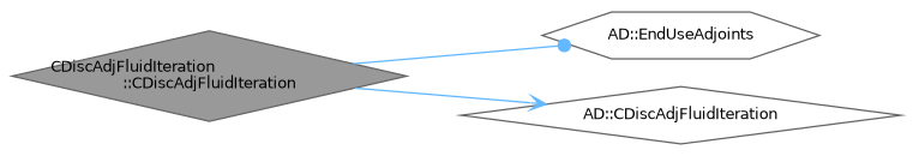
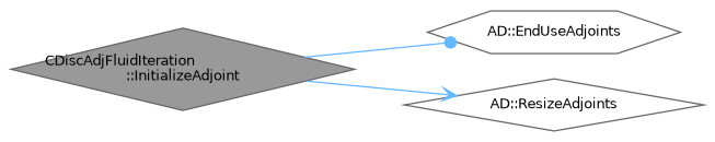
  digraph {
    rankdir=LR
    node [color=grey40 fillcolor=white fontname=Helvetica fontsize=10 shape=diamond style=filled]
    edge [color=steelblue1 fontname=Helvetica fontsize=10 labelfontname=Helvetica labelfontsize=10 style=solid]
-   n1 [color=gray40 fillcolor=grey60 fontcolor=black height=0.2 label="CDiscAdjFluidIteration\l::CDiscAdjFluidIteration" width=0.4]
+   n1 [color=gray40 fillcolor=grey60 fontcolor=black height=0.2 label="CDiscAdjFluidIteration\l::InitializeAdjoint" width=0.4]
    n2 [height=0.2 label="AD::EndUseAdjoints" shape=hexagon width=0.4]
-   n3 [height=0.2 label="AD::CDiscAdjFluidIteration" width=0.4]
+   n3 [height=0.2 label="AD::ResizeAdjoints" width=0.4]
    n1 -> n2 [arrowhead=dot]
    n1 -> n3 [arrowhead=vee]
  }
